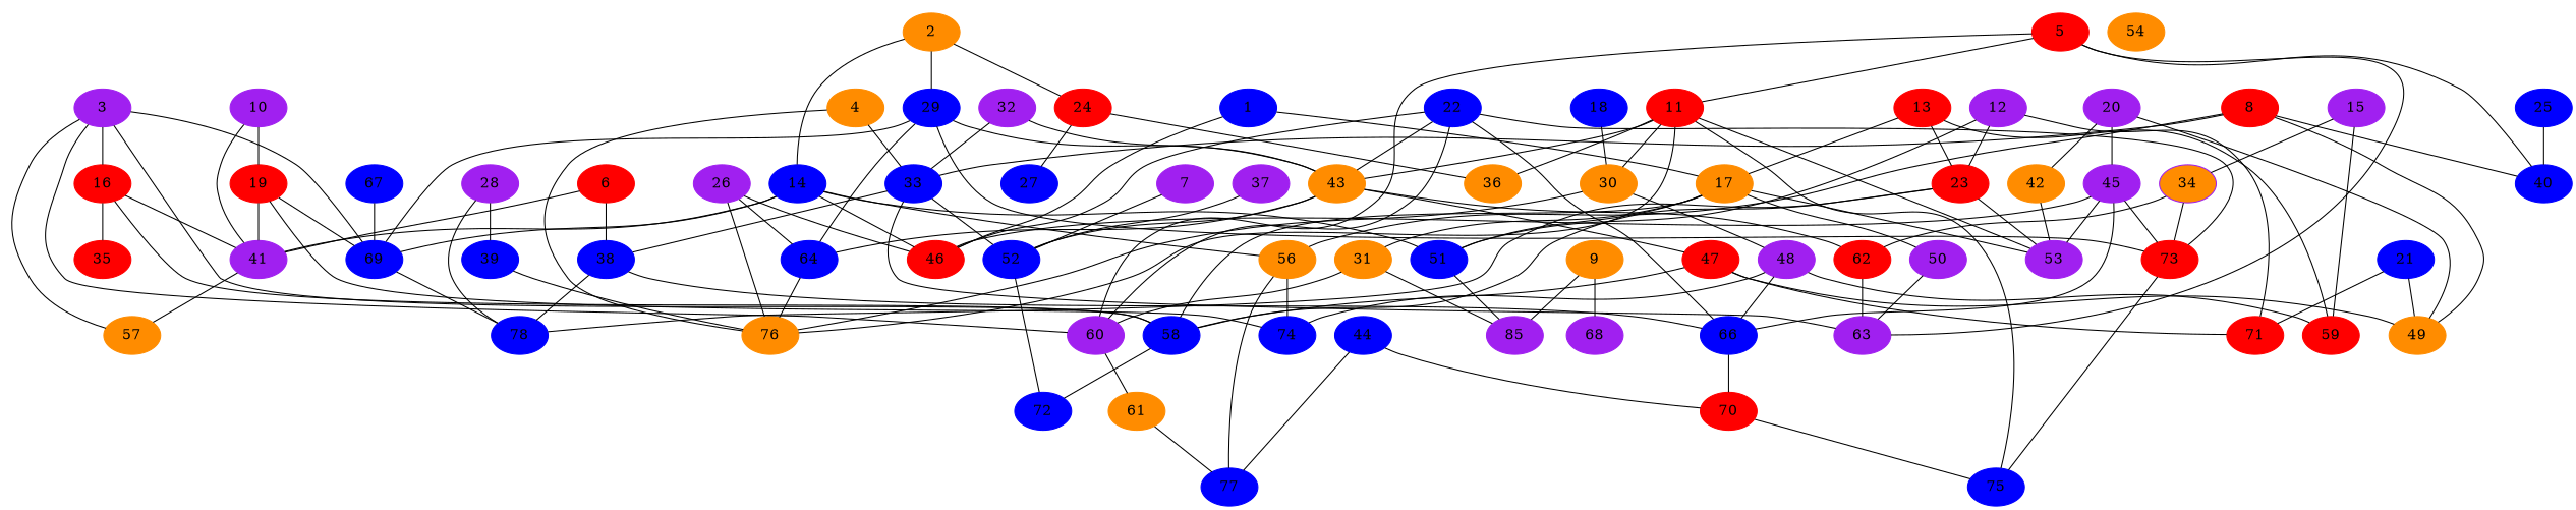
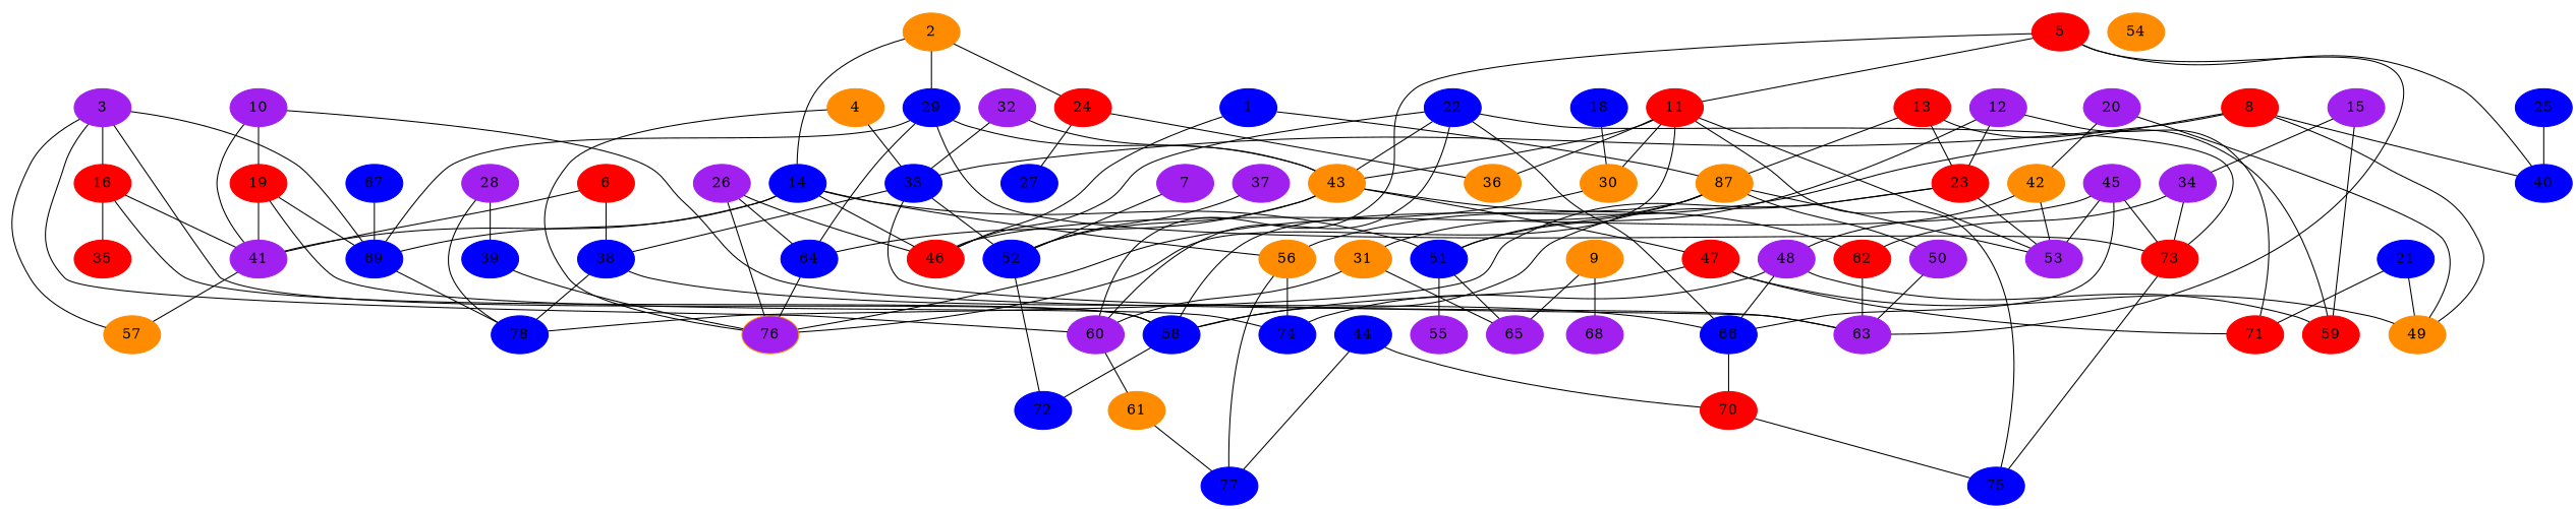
  graph {
    node [color=blue style=filled]
-   17 [color=darkorange]
+   17 [color=darkorange label=87]
    1
    46 [color=red]
    58
    53 [color=purple]
    51
    31 [color=darkorange]
    50 [color=purple]
    2 [color=darkorange]
    14
    24 [color=red]
    29
    69
    41 [color=purple]
    56 [color=darkorange]
    36 [color=darkorange]
    27
    43 [color=darkorange]
    73 [color=red]
    64
    3 [color=purple]
    16 [color=red]
    57 [color=darkorange]
    60 [color=purple]
    35 [color=red]
    72
    61 [color=darkorange]
    78
    4 [color=darkorange]
    33
-   76 [color=darkorange]
+   76 [color=darkorange fillcolor=purple]
    63 [color=purple]
    38
    52
    5 [color=red]
    11 [color=red]
    40
    30 [color=darkorange]
    75
    6 [color=red]
    66
    7 [color=purple]
    8 [color=red]
    49 [color=darkorange]
    74
    77
    9 [color=darkorange]
-   65 [color=purple label=85]
+   65 [color=purple]
    68 [color=purple]
    10 [color=purple]
    19 [color=red]
    48 [color=purple]
    62 [color=red]
    47 [color=red]
    12 [color=purple]
    23 [color=red]
    71 [color=red]
+   55 [color=purple]
    13 [color=red]
    59 [color=red]
    15 [color=purple]
-   34 [color=purple fillcolor=darkorange]
+   34 [color=purple]
    18
    20 [color=purple]
    42 [color=darkorange]
    45 [color=purple]
    21
    22
    70 [color=red]
    25
    26 [color=purple]
    28 [color=purple]
    39
    32 [color=purple]
    37 [color=purple]
    44
    54 [color=darkorange]
    67
    17 -- 58
    17 -- 53
    17 -- 51
    17 -- 31
    17 -- 50
    1 -- 17
    1 -- 46
    58 -- 72
    51 -- 65
+   51 -- 55
    31 -- 60
    31 -- 65
    50 -- 63
    2 -- 14
    2 -- 24
    2 -- 29
    14 -- 46
    14 -- 51
    14 -- 69
    14 -- 41
    14 -- 56
    24 -- 36
    24 -- 27
    29 -- 69
    29 -- 43
    29 -- 73
    29 -- 64
    69 -- 78
    41 -- 57
    56 -- 74
    56 -- 77
    43 -- 64
    43 -- 52
    43 -- 62
    43 -- 47
    73 -- 75
    64 -- 76
    3 -- 58
    3 -- 69
    3 -- 16
    3 -- 57
    3 -- 60
    16 -- 58
    16 -- 41
    16 -- 35
    60 -- 61
    61 -- 77
    4 -- 33
    4 -- 76
    33 -- 63
    33 -- 38
    33 -- 52
    38 -- 78
    38 -- 66
    52 -- 72
    5 -- 60
    5 -- 63
    5 -- 11
    5 -- 40
    11 -- 53
    11 -- 36
    11 -- 43
    11 -- 76
    11 -- 30
    11 -- 75
    30 -- 76
-   30 -- 48
+   42 -- 48
    6 -- 41
    6 -- 38
    66 -- 70
    7 -- 52
    8 -- 56
    8 -- 33
    8 -- 40
    8 -- 49
    9 -- 65
    9 -- 68
    10 -- 41
+   10 -- 63
    10 -- 19
    19 -- 69
    19 -- 41
    19 -- 74
    48 -- 66
    48 -- 74
    48 -- 59
    62 -- 63
    47 -- 58
    47 -- 49
    47 -- 71
    12 -- 51
    12 -- 23
    12 -- 71
    23 -- 58
    23 -- 53
    23 -- 78
    13 -- 17
    13 -- 23
    13 -- 59
    15 -- 59
    15 -- 34
    34 -- 73
    34 -- 62
    18 -- 30
    20 -- 49
    20 -- 42
-   20 -- 45
    42 -- 53
    45 -- 46
    45 -- 53
    45 -- 73
    45 -- 66
    21 -- 49
    21 -- 71
    22 -- 46
    22 -- 43
    22 -- 73
    22 -- 60
    22 -- 66
    70 -- 75
    25 -- 40
    26 -- 46
    26 -- 64
    26 -- 76
    28 -- 78
    28 -- 39
    39 -- 76
    32 -- 43
    32 -- 33
    37 -- 52
    44 -- 77
    44 -- 70
    67 -- 69
  }
